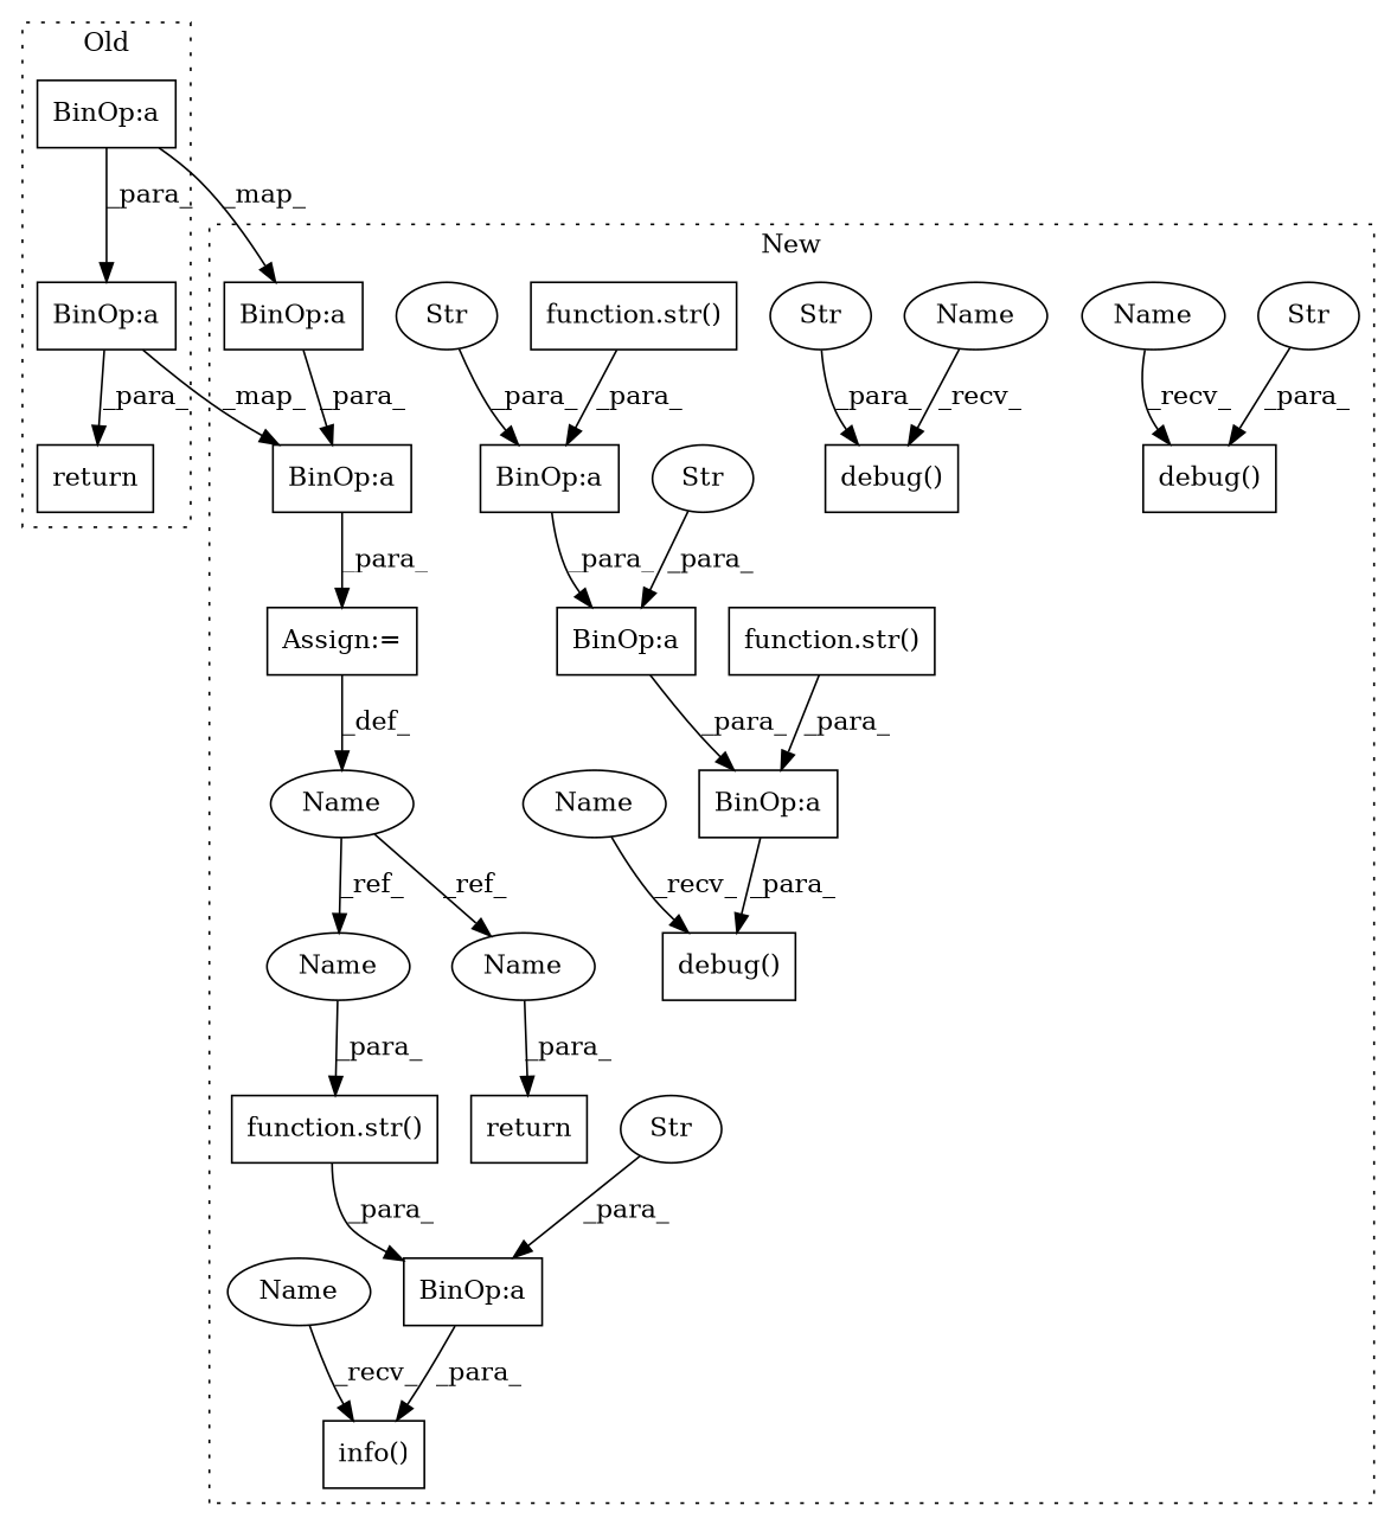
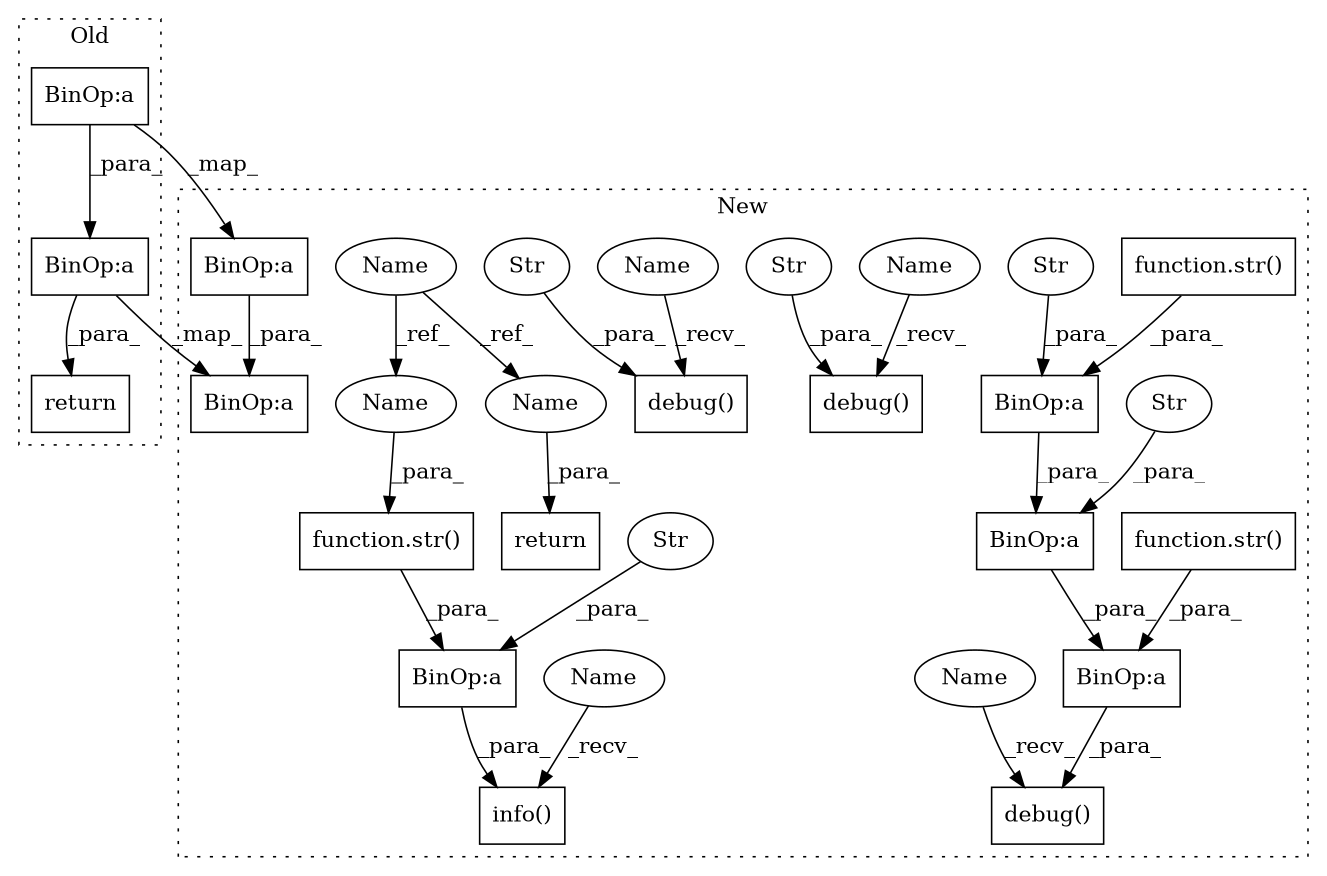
  digraph {
    node [a=82 l=3 s=1248 shape=box]
    n1 [a=93 l=7 label=return s=974]
    n2 [label="BinOp:a" s=994]
    n3 [l=16 label="BinOp:a" s=985]
    n4 [a=75 l="13,1" label="debug()" s="1685,1715"]
    n5 [a=66 l=17 label=Str s=1698 shape=ellipse]
    n6 [a=75 l="12,1" label="info()" s="1933,1985"]
    n7 [a=75 l="13,1" label="debug()" s="1570,1617"]
    n8 [label="BinOp:a" s=1969]
    n9 [a=75 l="26,10" label="debug()" s="1178,1337"]
    n10 [l=36 label="BinOp:a"]
    n11 [l=31 label="BinOp:a" s=1283]
    n12 [l=15 label="BinOp:a"]
    n13 [a=66 l=44 label=Str s=1204 shape=ellipse]
    n14 [a=66 l=15 label=Str s=1284 shape=ellipse]
    n15 [a=66 l=24 label=Str s=1945 shape=ellipse]
    n16 [a=66 l=34 label=Str s=1583 shape=ellipse]
    n17 [a=75 l="4,1" label="function.str()" s="1314,1336"]
    n18 [label="BinOp:a" s=1901]
    n19 [a=75 l="4,1" label="function.str()" s="1972,1984"]
    n20 [l=16 label="BinOp:a" s=1892]
    n21 [a=75 l="4,1" label="function.str()" s="1263,1268"]
    n22 [a=87 l=8 label=Name s=1877 shape=ellipse]
    n23 [a=93 l=7 label=return s=1995]
-   n24 [a=68 label="Assign:=" s=1885]
    n25 [a=87 l=8 label=Name s=2002 shape=ellipse]
    n26 [a=87 l=8 label=Name s=1976 shape=ellipse]
    n27 [a=87 l=6 label=Name s=1570 shape=ellipse]
    n28 [a=87 l=6 label=Name s=1685 shape=ellipse]
    n29 [a=87 l=6 label=Name s=1178 shape=ellipse]
    n30 [a=87 l=6 label=Name s=1933 shape=ellipse]
    subgraph cluster_1 {
      label=Old
      style=dotted
      n1
      n2
      n3
    }
    subgraph cluster_2 {
      label=New
      style=dotted
      n4
      n5
      n6
      n7
      n8
      n9
      n10
      n11
      n12
      n13
      n14
      n15
      n16
      n17
      n18
      n19
      n20
      n21
      n22
      n23
-     n24
      n25
      n26
      n27
      n28
      n29
      n30
    }
    n2 -> n3 [label=_para_]
    n2 -> n18 [label=_map_]
    n3 -> n1 [label=_para_]
    n3 -> n20 [label=_map_]
    n5 -> n4 [label=_para_]
    n8 -> n6 [label=_para_]
    n10 -> n11 [label=_para_]
    n11 -> n9 [label=_para_]
    n12 -> n10 [label=_para_]
    n13 -> n12 [label=_para_]
    n14 -> n10 [label=_para_]
    n15 -> n8 [label=_para_]
    n16 -> n7 [label=_para_]
    n17 -> n11 [label=_para_]
    n18 -> n20 [label=_para_]
    n19 -> n8 [label=_para_]
-   n20 -> n24 [label=_para_]
    n21 -> n12 [label=_para_]
    n22 -> n25 [label=_ref_]
    n22 -> n26 [label=_ref_]
-   n24 -> n22 [label=_def_]
    n25 -> n23 [label=_para_]
    n26 -> n19 [label=_para_]
    n27 -> n7 [label=_recv_]
    n28 -> n4 [label=_recv_]
    n29 -> n9 [label=_recv_]
    n30 -> n6 [label=_recv_]
  }
